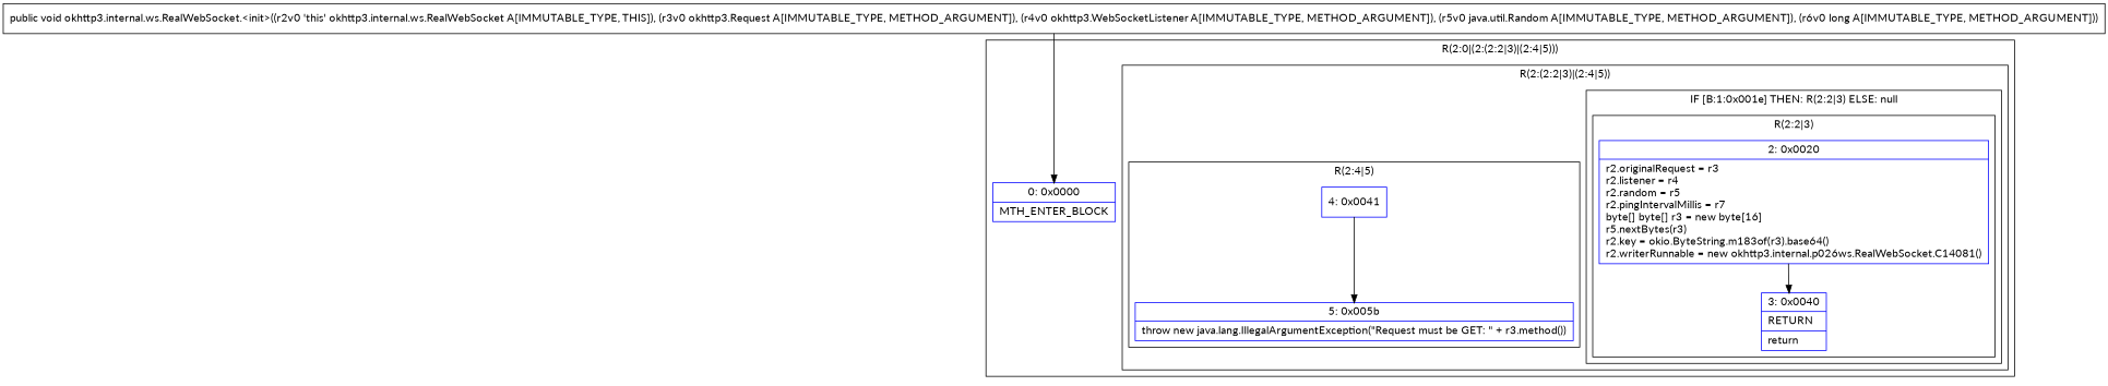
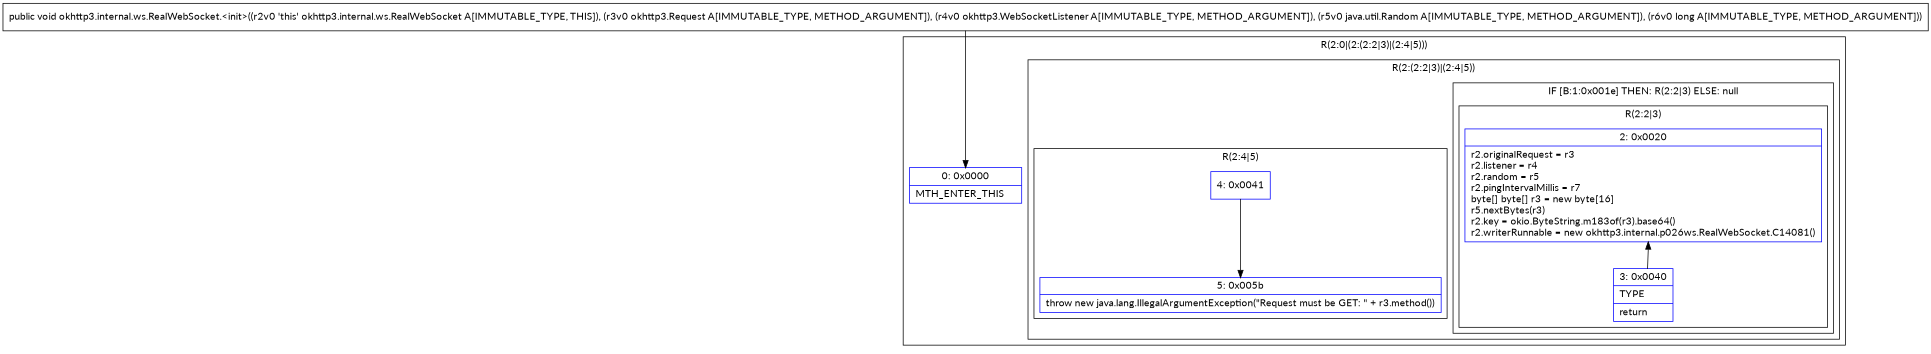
  digraph {
    fontname=Lato
    node [color=blue fontname=Lato shape=record]
    edge [fontname=Lato]
    n1 [label="{2\:\ 0x0020|r2.originalRequest = r3\lr2.listener = r4\lr2.random = r5\lr2.pingIntervalMillis = r7\lbyte[] byte[] r3 = new byte[16]\lr5.nextBytes(r3)\lr2.key = okio.ByteString.m183of(r3).base64()\lr2.writerRunnable = new okhttp3.internal.p026ws.RealWebSocket.C14081()\l}"]
-   n2 [label="{3\:\ 0x0040|RETURN\l|return\l}"]
+   n2 [label="{3\:\ 0x0040|TYPE\l|return\l}"]
    n3 [label="{4\:\ 0x0041}"]
    n4 [label="{5\:\ 0x005b|throw new java.lang.IllegalArgumentException(\"Request must be GET: \" + r3.method())\l}"]
-   n5 [label="{0\:\ 0x0000|MTH_ENTER_BLOCK\l}"]
+   n5 [label="{0\:\ 0x0000|MTH_ENTER_THIS\l}"]
    n6 [label="{public void okhttp3.internal.ws.RealWebSocket.\<init\>((r2v0 'this' okhttp3.internal.ws.RealWebSocket A[IMMUTABLE_TYPE, THIS]), (r3v0 okhttp3.Request A[IMMUTABLE_TYPE, METHOD_ARGUMENT]), (r4v0 okhttp3.WebSocketListener A[IMMUTABLE_TYPE, METHOD_ARGUMENT]), (r5v0 java.util.Random A[IMMUTABLE_TYPE, METHOD_ARGUMENT]), (r6v0 long A[IMMUTABLE_TYPE, METHOD_ARGUMENT])) }" color=""]
    subgraph cluster_1 {
      label="R(2:0|(2:(2:2|3)|(2:4|5)))"
      n5
      subgraph cluster_2 {
        label="R(2:(2:2|3)|(2:4|5))"
        subgraph cluster_3 {
          label="IF [B:1:0x001e] THEN: R(2:2|3) ELSE: null"
          subgraph cluster_4 {
            label="R(2:2|3)"
            n1
            n2
          }
        }
        subgraph cluster_5 {
          label="R(2:4|5)"
          n3
          n4
        }
      }
    }
-   n1 -> n2
+   n2 -> n1
    n3 -> n4
    n6 -> n5
  }
